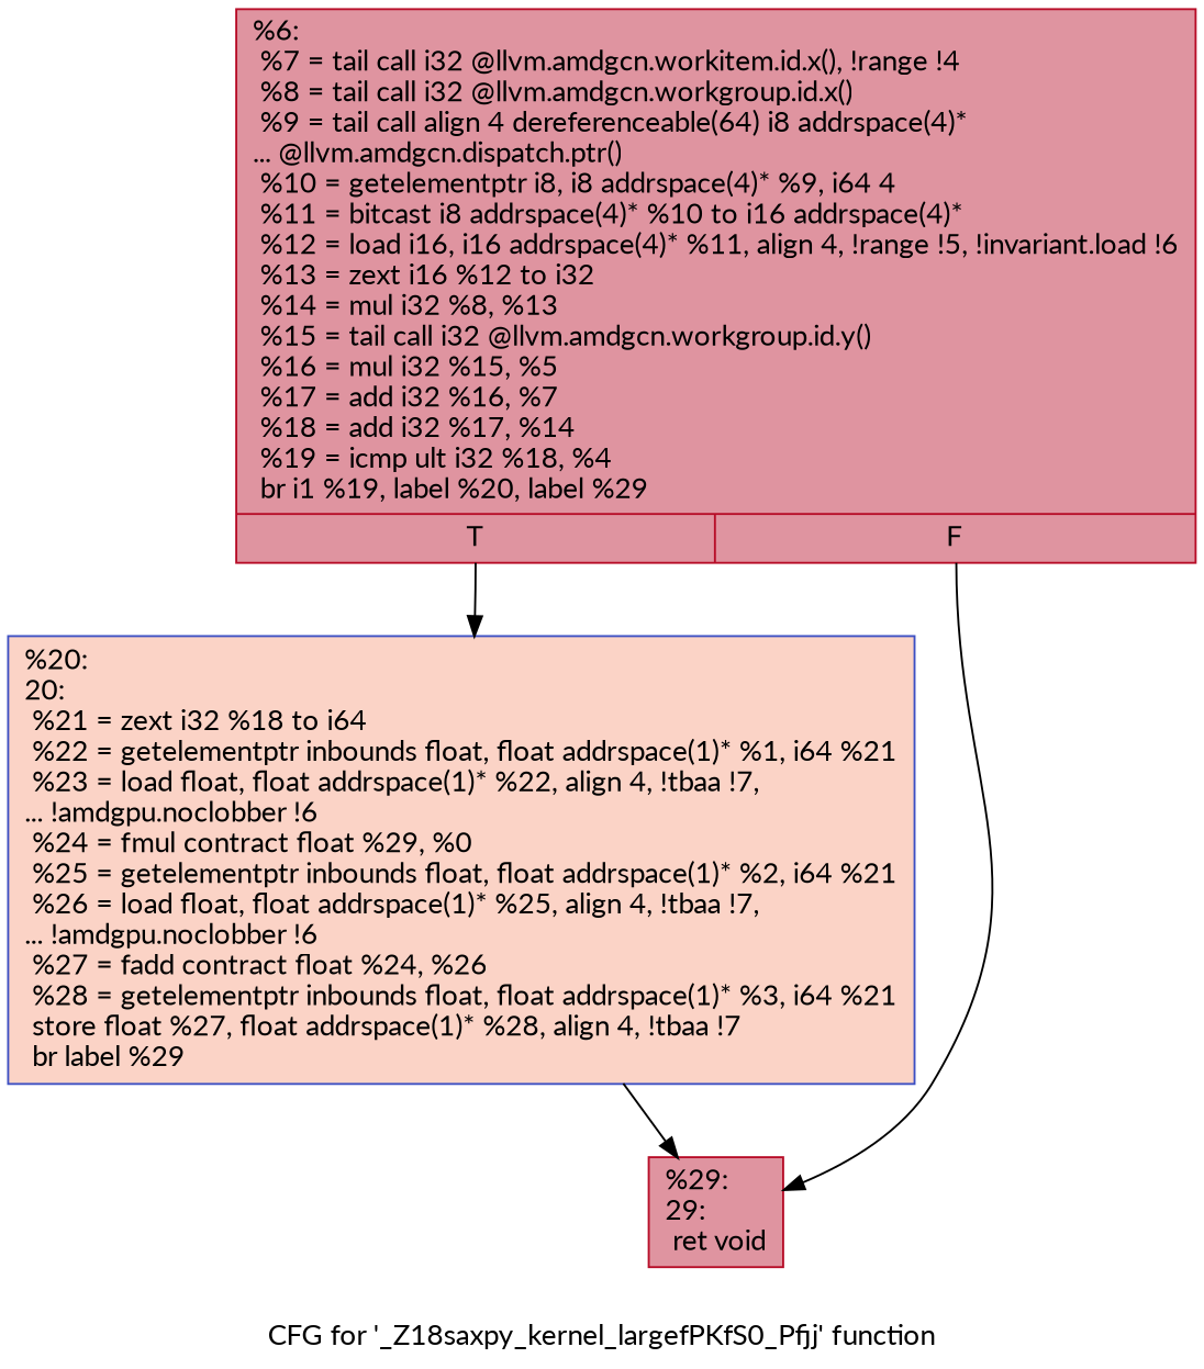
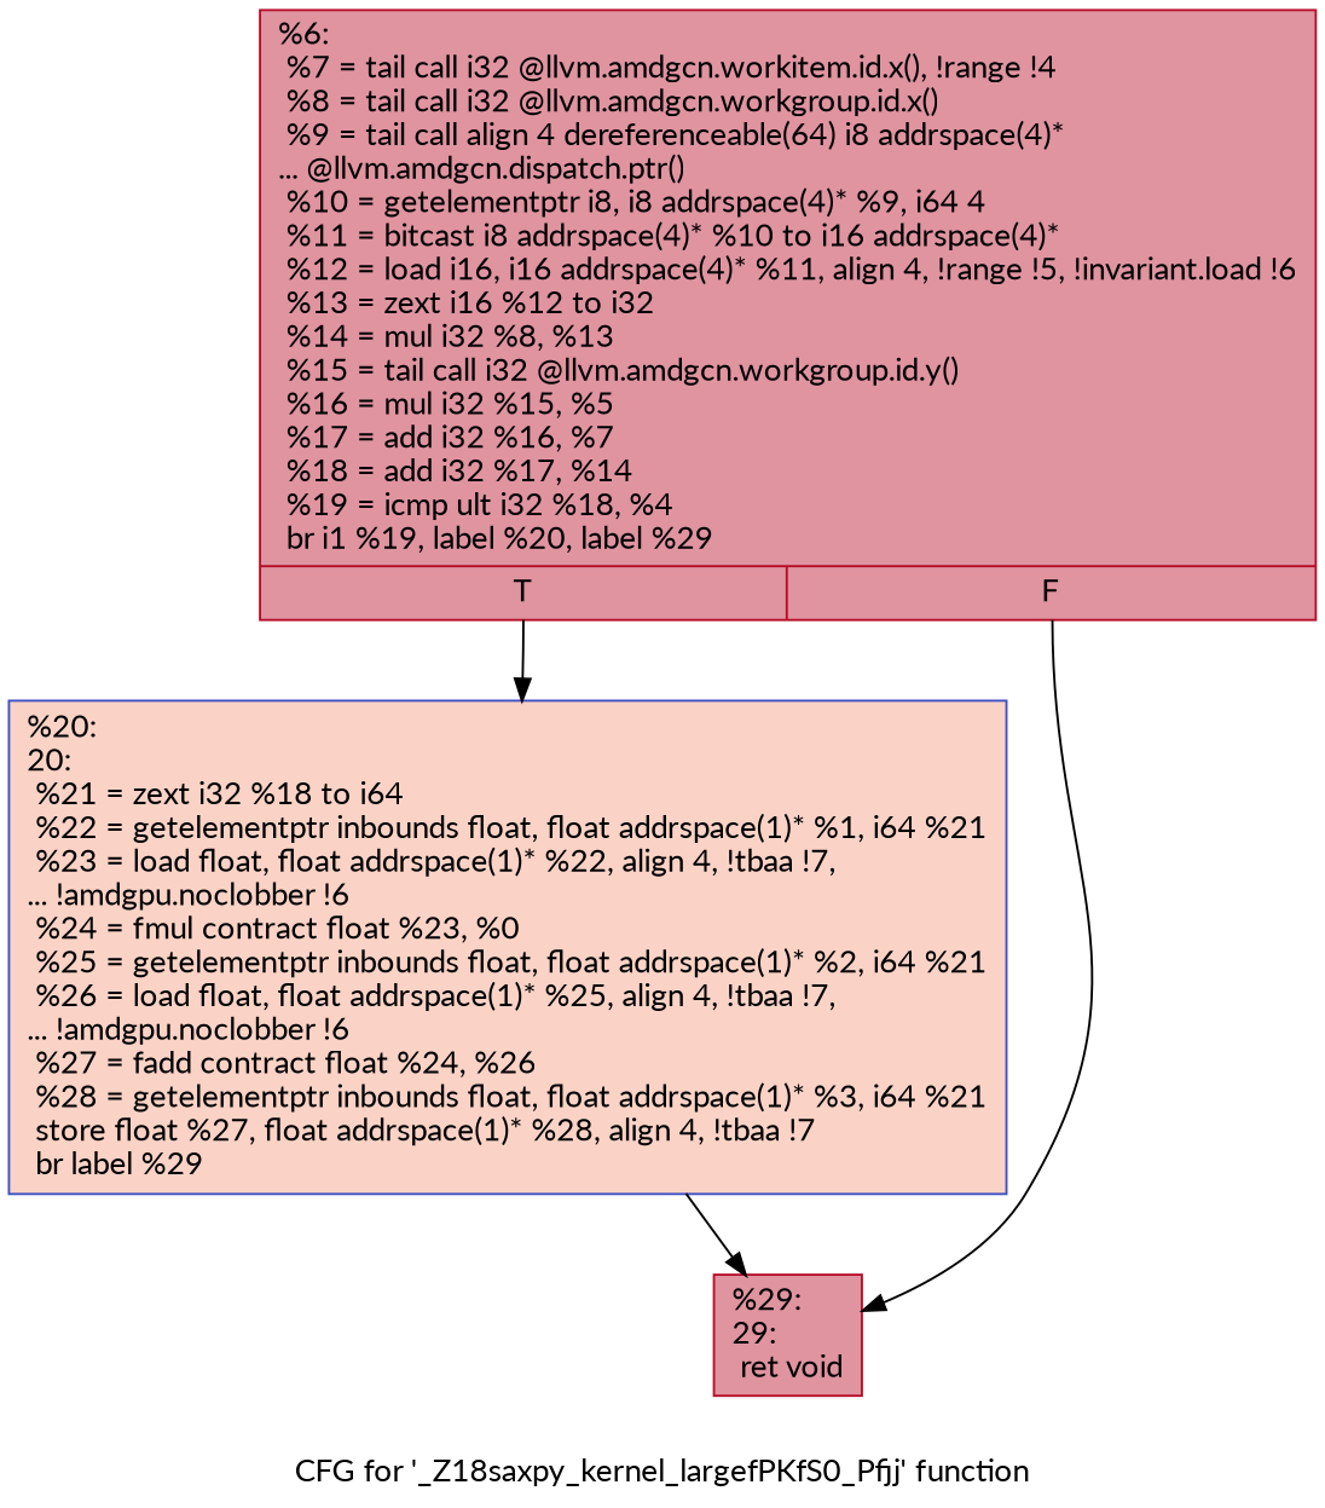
  digraph {
    label="CFG for '_Z18saxpy_kernel_largefPKfS0_Pfjj' function"
    fontname=Lato
    node [color="#b70d28ff" fillcolor="#b70d2870" shape=record style=filled fontname=Lato]
    edge [fontname=Lato]
    n1 [label="{%6:\l  %7 = tail call i32 @llvm.amdgcn.workitem.id.x(), !range !4\l  %8 = tail call i32 @llvm.amdgcn.workgroup.id.x()\l  %9 = tail call align 4 dereferenceable(64) i8 addrspace(4)*\l... @llvm.amdgcn.dispatch.ptr()\l  %10 = getelementptr i8, i8 addrspace(4)* %9, i64 4\l  %11 = bitcast i8 addrspace(4)* %10 to i16 addrspace(4)*\l  %12 = load i16, i16 addrspace(4)* %11, align 4, !range !5, !invariant.load !6\l  %13 = zext i16 %12 to i32\l  %14 = mul i32 %8, %13\l  %15 = tail call i32 @llvm.amdgcn.workgroup.id.y()\l  %16 = mul i32 %15, %5\l  %17 = add i32 %16, %7\l  %18 = add i32 %17, %14\l  %19 = icmp ult i32 %18, %4\l  br i1 %19, label %20, label %29\l|{<s0>T|<s1>F}}"]
-   n2 [color="#3d50c3ff" fillcolor="#f59c7d70" label="{%20:\l20:                                               \l  %21 = zext i32 %18 to i64\l  %22 = getelementptr inbounds float, float addrspace(1)* %1, i64 %21\l  %23 = load float, float addrspace(1)* %22, align 4, !tbaa !7,\l... !amdgpu.noclobber !6\l  %24 = fmul contract float %29, %0\l  %25 = getelementptr inbounds float, float addrspace(1)* %2, i64 %21\l  %26 = load float, float addrspace(1)* %25, align 4, !tbaa !7,\l... !amdgpu.noclobber !6\l  %27 = fadd contract float %24, %26\l  %28 = getelementptr inbounds float, float addrspace(1)* %3, i64 %21\l  store float %27, float addrspace(1)* %28, align 4, !tbaa !7\l  br label %29\l}"]
+   n2 [color="#3d50c3ff" fillcolor="#f59c7d70" label="{%20:\l20:                                               \l  %21 = zext i32 %18 to i64\l  %22 = getelementptr inbounds float, float addrspace(1)* %1, i64 %21\l  %23 = load float, float addrspace(1)* %22, align 4, !tbaa !7,\l... !amdgpu.noclobber !6\l  %24 = fmul contract float %23, %0\l  %25 = getelementptr inbounds float, float addrspace(1)* %2, i64 %21\l  %26 = load float, float addrspace(1)* %25, align 4, !tbaa !7,\l... !amdgpu.noclobber !6\l  %27 = fadd contract float %24, %26\l  %28 = getelementptr inbounds float, float addrspace(1)* %3, i64 %21\l  store float %27, float addrspace(1)* %28, align 4, !tbaa !7\l  br label %29\l}"]
    n3 [label="{%29:\l29:                                               \l  ret void\l}"]
    n1 -> n2 [tailport=s0]
    n1 -> n3 [tailport=s1]
    n2 -> n3
  }
